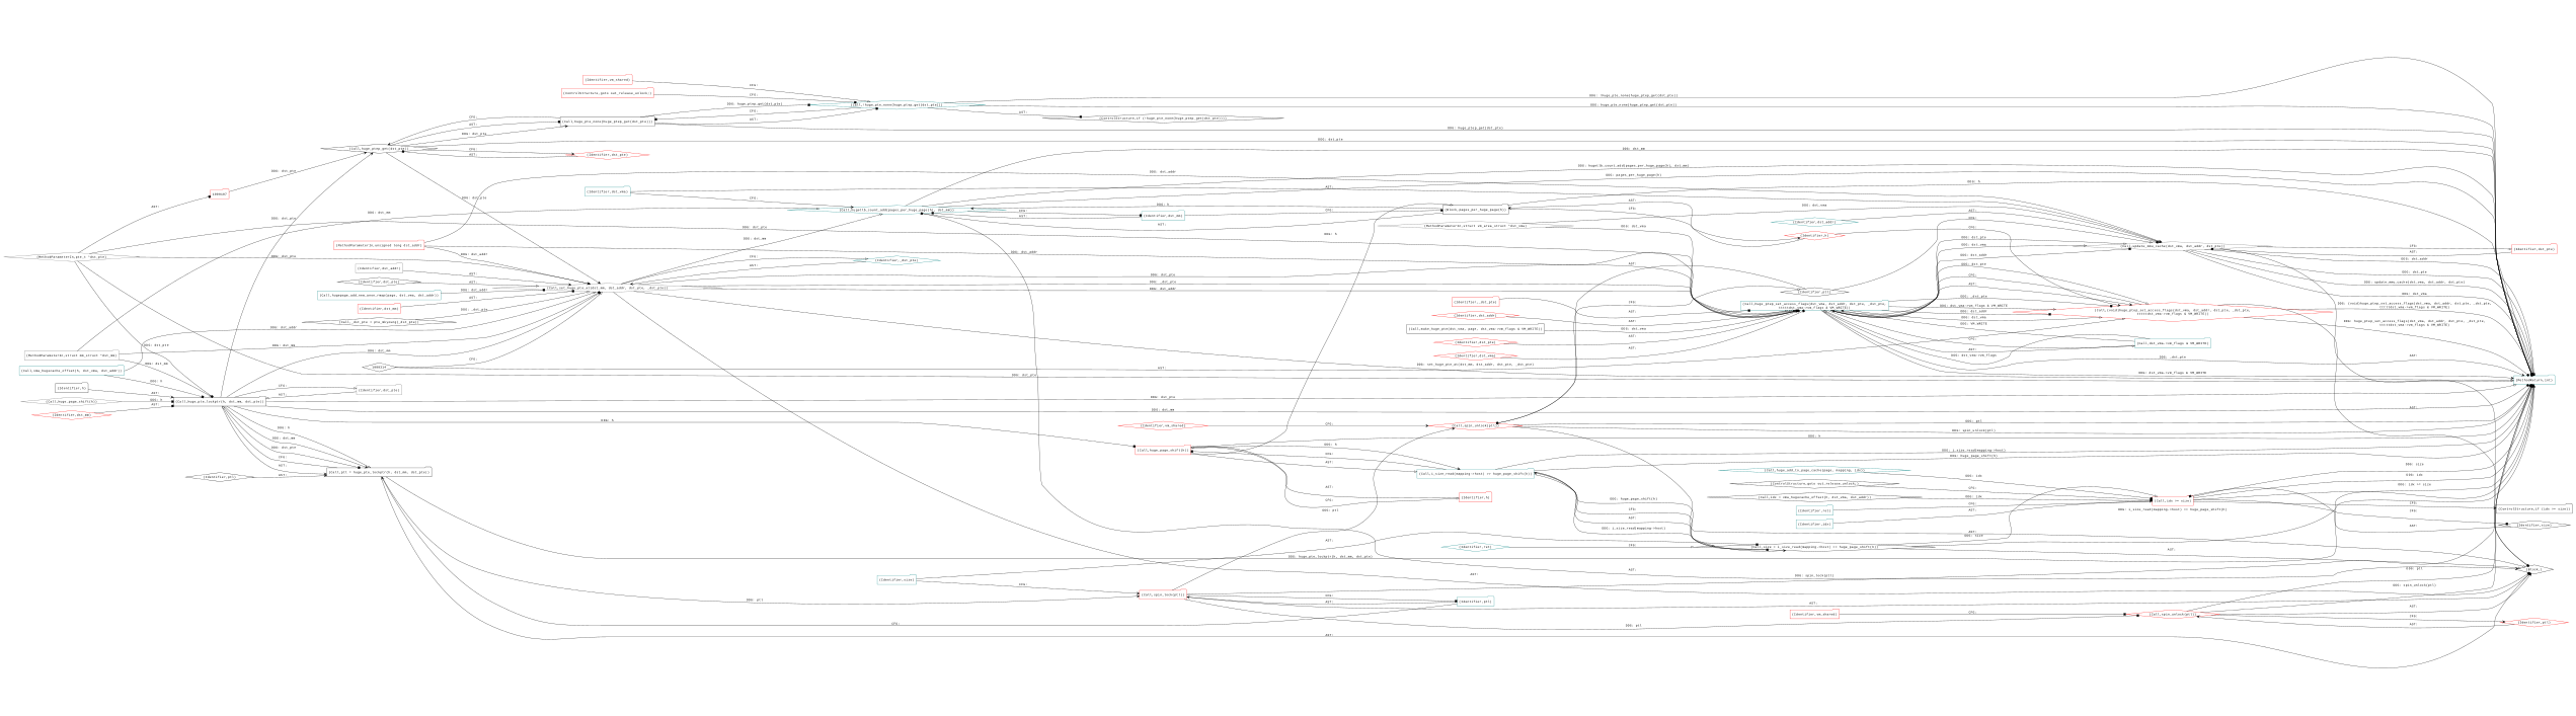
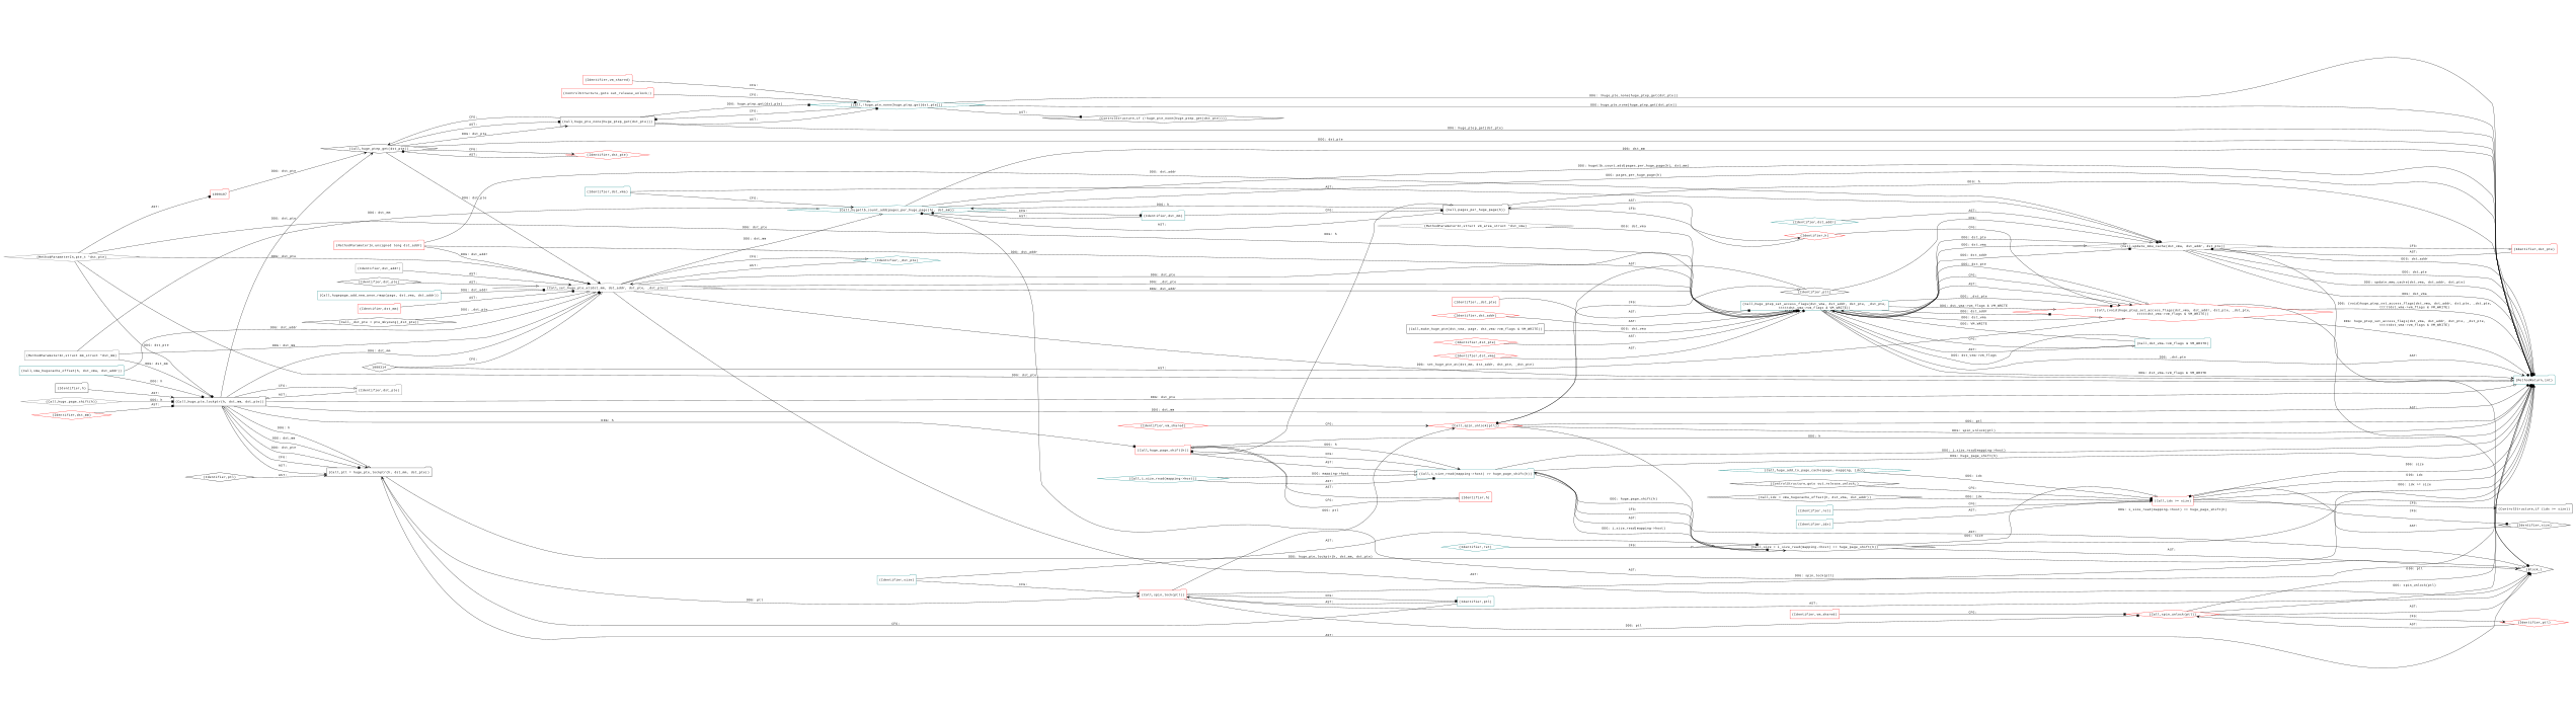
  digraph {
    fontname="Liberation Mono"
    rankdir=LR
    node [color=red fontname="Liberation Mono" shape=diamond]
    edge [arrowhead=box fontname="Liberation Mono"]
    n1 [color=gray40 label="(MethodParameterIn,pte_t *dst_pte)"]
    n2 [color=black label="(Call,huge_pte_lockptr(h, dst_mm, dst_pte))" shape=folder]
    n3 [color=gray40 label="(Call,set_huge_pte_at(dst_mm, dst_addr, dst_pte, _dst_pte))"]
    n4 [color=teal label="(Call,huge_ptep_set_access_flags(dst_vma, dst_addr, dst_pte, _dst_pte,\n\t\t\t\t\tdst_vma->vm_flags & VM_WRITE))" shape=folder]
    n5 [color=teal label="(MethodReturn,int)" shape=folder]
    1000107 [shape=folder]
    n7 [color=black label="(Call,huge_ptep_get(dst_pte))"]
    n8 [color=black label="(Call,ptl = huge_pte_lockptr(h, dst_mm, dst_pte))" shape=folder]
    n9 [label="(Call,huge_page_shift(h))" shape=folder]
    n10 [color=gray40 label="(Identifier,dst_pte)" shape=folder]
    n11 [color=black label="(Call,huge_pte_none(huge_ptep_get(dst_pte)))" shape=folder]
    n12 [label="(Identifier,dst_pte)"]
    n13 [color=black label="(Block,)"]
    n14 [color=teal label="(Call,hugetlb_count_add(pages_per_huge_page(h), dst_mm))"]
    n15 [color=teal label="(Identifier,_dst_pte)"]
    n16 [color=gray40 label="(Call,update_mmu_cache(dst_vma, dst_addr, dst_pte))"]
    n17 [label="(Call,(void)huge_ptep_set_access_flags(dst_vma, dst_addr, dst_pte, _dst_pte,\n\t\t\t\t\tdst_vma->vm_flags & VM_WRITE))"]
    n18 [color=teal label="(Call,dst_vma->vm_flags & VM_WRITE)" shape=folder]
    n19 [label="(Identifier,dst_pte)" shape=folder]
    n20 [label="(Call,spin_lock(ptl))" shape=folder]
    n21 [color=teal label="(Call,i_size_read(mapping->host) >> huge_page_shift(h))" shape=folder]
-   n22 [color=black label="(Block,pages_per_huge_page(h))" shape=folder]
+   n22 [color=black label="(Call,pages_per_huge_page(h))" shape=folder]
    n23 [label="(Identifier,h)" shape=folder]
    n24 [label="(Call,spin_unlock(ptl))"]
    n25 [label="(Call,spin_unlock(ptl))"]
    n26 [color=teal label="(Identifier,ptl)" shape=folder]
    n27 [color=black label="(Identifier,ptl)"]
    n28 [label="(Identifier,ptl)"]
    n29 [color=black label="(Call,size = i_size_read(mapping->host) >> huge_page_shift(h))"]
    n30 [label="(Identifier,h)"]
    n31 [label="(Call,idx >= size)" shape=folder]
    n32 [color=black label="(Identifier,size)"]
    n33 [color=black label="(ControlStructure,if (idx >= size))" shape=folder]
    n34 [color=teal label="(Identifier,dst_mm)" shape=folder]
    n35 [color=teal label="(Call,!huge_pte_none(huge_ptep_get(dst_pte)))"]
    n36 [color=black label="(ControlStructure,if (!huge_pte_none(huge_ptep_get(dst_pte))))"]
    n37 [color=black label="(Call,idx = vma_hugecache_offset(h, dst_vma, dst_addr))"]
    n38 [label="(ControlStructure,goto out_release_unlock;)" shape=folder]
    n39 [color=teal label="(Identifier,ret)" shape=folder]
+   n40 [color=teal label="(Call,i_size_read(mapping->host))"]
    n41 [color=teal label="(Identifier,size)" shape=folder]
    n42 [label="(MethodParameterIn,unsigned long dst_addr)" shape=folder]
    n43 [color=black label="(Identifier,dst_pte)"]
    n44 [color=teal label="(Identifier,dst_addr)"]
    n45 [color=teal label="(Identifier,idx)" shape=folder]
    n46 [label="(Identifier,dst_addr)"]
    n47 [color=teal label="(Call,hugepage_add_new_anon_rmap(page, dst_vma, dst_addr))" shape=folder]
    n48 [color=gray40 label="(MethodParameterIn,struct mm_struct *dst_mm)" shape=folder]
    n49 [label="(Identifier,vm_shared)" shape=folder]
    n50 [color=black label="(Call,make_huge_pte(dst_vma, page, dst_vma->vm_flags & VM_WRITE))" shape=folder]
    n51 [color=gray40 label="(Call,huge_page_shift(h))"]
    n52 [label="(Identifier,dst_mm)" shape=folder]
    n53 [color=teal label="(Call,vma_hugecache_offset(h, dst_vma, dst_addr))" shape=folder]
    n54 [color=teal label="(Identifier,dst_vma)" shape=folder]
    n55 [color=black label="(Call,_dst_pte = pte_mkyoung(_dst_pte))"]
    n56 [label="(Identifier,dst_pte)"]
    n57 [color=gray40 label="(Identifier,dst_addr)" shape=folder]
    n58 [color=gray40 label="(MethodParameterIn,struct vm_area_struct *dst_vma)"]
    n59 [label="(Identifier,vm_shared)" shape=folder]
    n60 [label="(Identifier,dst_mm)"]
    n61 [color=teal label="(Call,huge_add_to_page_cache(page, mapping, idx))"]
    n62 [color=black label="(ControlStructure,goto out_release_unlock;)"]
    n63 [label="(Identifier,dst_vma)"]
    n64 [label="(Identifier,_dst_pte)" shape=folder]
    n65 [color=teal label="(Identifier,ret)"]
    n66 [label="(Identifier,vm_shared)"]
    n67 [color=black label="(Identifier,ptl)"]
    n68 [color=black label="(Identifier,h)" shape=folder]
    1000314 [color=black]
    n1 -> n2 [label="DDG: dst_pte"]
    n1 -> n3 [arrowhead=vee label="DDG: dst_pte"]
    n1 -> n4 [arrowhead=vee label="DDG: dst_pte"]
    n1 -> n5 [arrowhead=onormal label="DDG: dst_pte"]
    n1 -> 1000107 [label="AST: "]
    n2 -> n3 [arrowhead=vee label="DDG: dst_mm"]
    n2 -> n5 [arrowhead=onormal label="DDG: dst_pte"]
    n2 -> n5 [label="DDG: dst_mm"]
    n2 -> n7 [arrowhead=vee label="DDG: dst_pte"]
    n2 -> n8 [arrowhead=vee label="AST: "]
    n2 -> n8 [arrowhead=onormal label="DDG: h"]
    n2 -> n8 [arrowhead=vee label="DDG: dst_mm"]
    n2 -> n8 [label="DDG: dst_pte"]
    n2 -> n9 [label="DDG: h"]
    n2 -> n10 [arrowhead=onormal label="CFG: "]
    n3 -> n4 [arrowhead=onormal label="DDG: dst_addr"]
    n3 -> n4 [label="DDG: dst_pte"]
    n3 -> n4 [arrowhead=vee label="DDG: _dst_pte"]
    n3 -> n5 [arrowhead=onormal label="DDG: set_huge_pte_at(dst_mm, dst_addr, dst_pte, _dst_pte)"]
    n3 -> n13 [label="AST: "]
    n3 -> n14 [arrowhead=onormal label="DDG: dst_mm"]
    n3 -> n15 [arrowhead=onormal label="CFG: "]
    n4 -> n5 [arrowhead=vee label="DDG: _dst_pte"]
    n4 -> n5 [arrowhead=vee label="DDG: dst_vma->vm_flags & VM_WRITE"]
    n4 -> n16 [arrowhead=onormal label="DDG: dst_vma"]
    n4 -> n16 [label="DDG: dst_addr"]
    n4 -> n16 [arrowhead=onormal label="DDG: dst_pte"]
    n4 -> n17 [arrowhead=vee label="AST: "]
    n4 -> n17 [label="DDG: _dst_pte"]
    n4 -> n17 [arrowhead=onormal label="DDG: dst_vma->vm_flags & VM_WRITE"]
    n4 -> n17 [label="DDG: dst_addr"]
    n4 -> n17 [arrowhead=onormal label="DDG: dst_vma"]
    n4 -> n17 [arrowhead=onormal label="DDG: dst_pte"]
    n4 -> n18 [arrowhead=onormal label="CFG: "]
    1000107 -> n7 [arrowhead=vee label="DDG: dst_pte"]
    n7 -> n3 [arrowhead=vee label="DDG: dst_pte"]
    n7 -> n5 [arrowhead=vee label="DDG: dst_pte"]
    n7 -> n11 [label="AST: "]
    n7 -> n11 [arrowhead=vee label="DDG: dst_pte"]
    n7 -> n12 [arrowhead=vee label="CFG: "]
    n8 -> n2 [arrowhead=onormal label="CFG: "]
    n8 -> n5 [arrowhead=onormal label="DDG: huge_pte_lockptr(h, dst_mm, dst_pte)"]
    n8 -> n13 [label="AST: "]
    n8 -> n20 [arrowhead=vee label="DDG: ptl"]
    n9 -> n5 [label="DDG: h"]
    n9 -> n21 [arrowhead=onormal label="AST: "]
    n9 -> n21 [arrowhead=vee label="DDG: h"]
    n9 -> n22 [arrowhead=onormal label="DDG: h"]
    n9 -> n23 [arrowhead=onormal label="CFG: "]
    n10 -> n2 [arrowhead=onormal label="AST: "]
    n11 -> n5 [arrowhead=onormal label="DDG: huge_ptep_get(dst_pte)"]
    n11 -> n7 [arrowhead=vee label="CFG: "]
    n11 -> n35 [label="AST: "]
    n11 -> n35 [label="DDG: huge_ptep_get(dst_pte)"]
    n12 -> n7 [label="AST: "]
    n14 -> n5 [label="DDG: pages_per_huge_page(h)"]
    n14 -> n5 [arrowhead=vee label="DDG: dst_mm"]
    n14 -> n5 [label="DDG: hugetlb_count_add(pages_per_huge_page(h), dst_mm)"]
    n14 -> n13 [arrowhead=vee label="AST: "]
    n14 -> n34 [label="CFG: "]
    n15 -> n3 [arrowhead=vee label="AST: "]
    n16 -> n5 [arrowhead=vee label="DDG: dst_addr"]
    n16 -> n5 [label="DDG: dst_pte"]
    n16 -> n5 [label="DDG: update_mmu_cache(dst_vma, dst_addr, dst_pte)"]
    n16 -> n5 [arrowhead=onormal label="DDG: dst_vma"]
    n16 -> n13 [label="AST: "]
    n16 -> n19 [arrowhead=onormal label="CFG: "]
    n17 -> n4 [arrowhead=vee label="CFG: "]
    n17 -> n5 [label="DDG: huge_ptep_set_access_flags(dst_vma, dst_addr, dst_pte, _dst_pte,\n\t\t\t\t\tdst_vma->vm_flags & VM_WRITE)"]
    n17 -> n5 [arrowhead=vee label="DDG: (void)huge_ptep_set_access_flags(dst_vma, dst_addr, dst_pte, _dst_pte,\n\t\t\t\t\tdst_vma->vm_flags & VM_WRITE)"]
    n17 -> n13 [arrowhead=onormal label="AST: "]
    n18 -> n4 [arrowhead=onormal label="AST: "]
    n18 -> n4 [arrowhead=onormal label="DDG: dst_vma->vm_flags"]
    n18 -> n4 [arrowhead=vee label="DDG: VM_WRITE"]
    n19 -> n16 [label="AST: "]
    n20 -> n5 [arrowhead=onormal label="DDG: spin_lock(ptl)"]
    n20 -> n13 [arrowhead=onormal label="AST: "]
    n20 -> n24 [arrowhead=vee label="DDG: ptl"]
    n20 -> n25 [label="DDG: ptl"]
    n20 -> n26 [label="CFG: "]
    n21 -> n5 [arrowhead=onormal label="DDG: i_size_read(mapping->host)"]
    n21 -> n5 [label="DDG: huge_page_shift(h)"]
    n21 -> n9 [label="CFG: "]
    n21 -> n29 [arrowhead=onormal label="AST: "]
    n21 -> n29 [arrowhead=vee label="DDG: i_size_read(mapping->host)"]
    n21 -> n29 [label="DDG: huge_page_shift(h)"]
    n22 -> n5 [arrowhead=onormal label="DDG: h"]
    n22 -> n14 [label="AST: "]
    n22 -> n14 [arrowhead=vee label="DDG: h"]
    n22 -> n30 [arrowhead=vee label="CFG: "]
    n23 -> n9 [arrowhead=onormal label="AST: "]
    n24 -> n5 [label="DDG: ptl"]
    n24 -> n5 [arrowhead=vee label="DDG: spin_unlock(ptl)"]
    n24 -> n13 [arrowhead=onormal label="AST: "]
    n24 -> n27 [arrowhead=onormal label="CFG: "]
    n25 -> n5 [arrowhead=vee label="DDG: ptl"]
    n25 -> n5 [label="DDG: spin_unlock(ptl)"]
    n25 -> n13 [arrowhead=vee label="AST: "]
    n25 -> n28 [arrowhead=vee label="CFG: "]
    n26 -> n8 [arrowhead=vee label="CFG: "]
    n26 -> n20 [arrowhead=vee label="AST: "]
    n27 -> n16 [arrowhead=onormal label="CFG: "]
    n27 -> n24 [label="AST: "]
    n28 -> n25 [arrowhead=vee label="AST: "]
    n29 -> n5 [arrowhead=vee label="DDG: i_size_read(mapping->host) >> huge_page_shift(h)"]
    n29 -> n13 [arrowhead=onormal label="AST: "]
    n29 -> n21 [arrowhead=vee label="CFG: "]
    n29 -> n31 [arrowhead=onormal label="DDG: size"]
    n30 -> n17 [arrowhead=vee label="CFG: "]
    n30 -> n22 [arrowhead=vee label="AST: "]
    n31 -> n5 [label="DDG: size"]
    n31 -> n5 [arrowhead=onormal label="DDG: idx"]
    n31 -> n5 [arrowhead=onormal label="DDG: idx >= size"]
    n31 -> n32 [label="CFG: "]
    n31 -> n33 [arrowhead=vee label="CFG: "]
    n32 -> n31 [label="AST: "]
    n34 -> n14 [label="AST: "]
    n34 -> n22 [label="CFG: "]
    n35 -> n5 [label="DDG: !huge_pte_none(huge_ptep_get(dst_pte))"]
    n35 -> n5 [label="DDG: huge_pte_none(huge_ptep_get(dst_pte))"]
    n35 -> n11 [label="CFG: "]
    n35 -> n36 [label="AST: "]
    n37 -> n31 [arrowhead=onormal label="DDG: idx"]
    n38 -> n35 [label="CFG: "]
    n39 -> n31 [arrowhead=onormal label="CFG: "]
+   n40 -> n21 [label="AST: "]
+   n40 -> n21 [arrowhead=onormal label="DDG: mapping->host"]
    n41 -> n20 [arrowhead=vee label="CFG: "]
    n41 -> n29 [label="AST: "]
    n42 -> n3 [arrowhead=vee label="DDG: dst_addr"]
    n42 -> n4 [arrowhead=vee label="DDG: dst_addr"]
    n42 -> n16 [arrowhead=vee label="DDG: dst_addr"]
    n43 -> n3 [arrowhead=onormal label="AST: "]
    n44 -> n16 [label="AST: "]
    n45 -> n31 [arrowhead=onormal label="AST: "]
    n46 -> n4 [arrowhead=onormal label="AST: "]
    n47 -> n3 [label="DDG: dst_addr"]
    n48 -> n2 [arrowhead=onormal label="DDG: dst_mm"]
    n48 -> n3 [label="DDG: dst_mm"]
    n48 -> n14 [arrowhead=onormal label="DDG: dst_mm"]
    n49 -> n35 [arrowhead=onormal label="CFG: "]
    n50 -> n4 [arrowhead=onormal label="DDG: dst_vma"]
    n51 -> n2 [label="DDG: h"]
    n52 -> n3 [label="AST: "]
    n53 -> n2 [label="DDG: h"]
    n53 -> n3 [arrowhead=onormal label="DDG: dst_addr"]
    n54 -> n14 [arrowhead=vee label="CFG: "]
    n54 -> n16 [arrowhead=vee label="AST: "]
    n55 -> n3 [arrowhead=onormal label="DDG: _dst_pte"]
    n56 -> n4 [arrowhead=vee label="AST: "]
    n57 -> n3 [arrowhead=vee label="AST: "]
    n58 -> n4 [label="DDG: dst_vma"]
-   n58 -> n16 [arrowhead=onormal label="DDG: dst_vma"]
    n59 -> n25 [label="CFG: "]
    n60 -> n2 [label="AST: "]
    n61 -> n31 [label="DDG: idx"]
    n62 -> n31 [label="CFG: "]
    n63 -> n4 [label="AST: "]
    n64 -> n4 [label="AST: "]
    n65 -> n29 [arrowhead=onormal label="CFG: "]
    n66 -> n24 [arrowhead=vee label="CFG: "]
    n67 -> n8 [arrowhead=vee label="AST: "]
    n68 -> n2 [arrowhead=vee label="AST: "]
    1000314 -> n3 [arrowhead=onormal label="CFG: "]
    1000314 -> n17 [arrowhead=onormal label="AST: "]
  }
